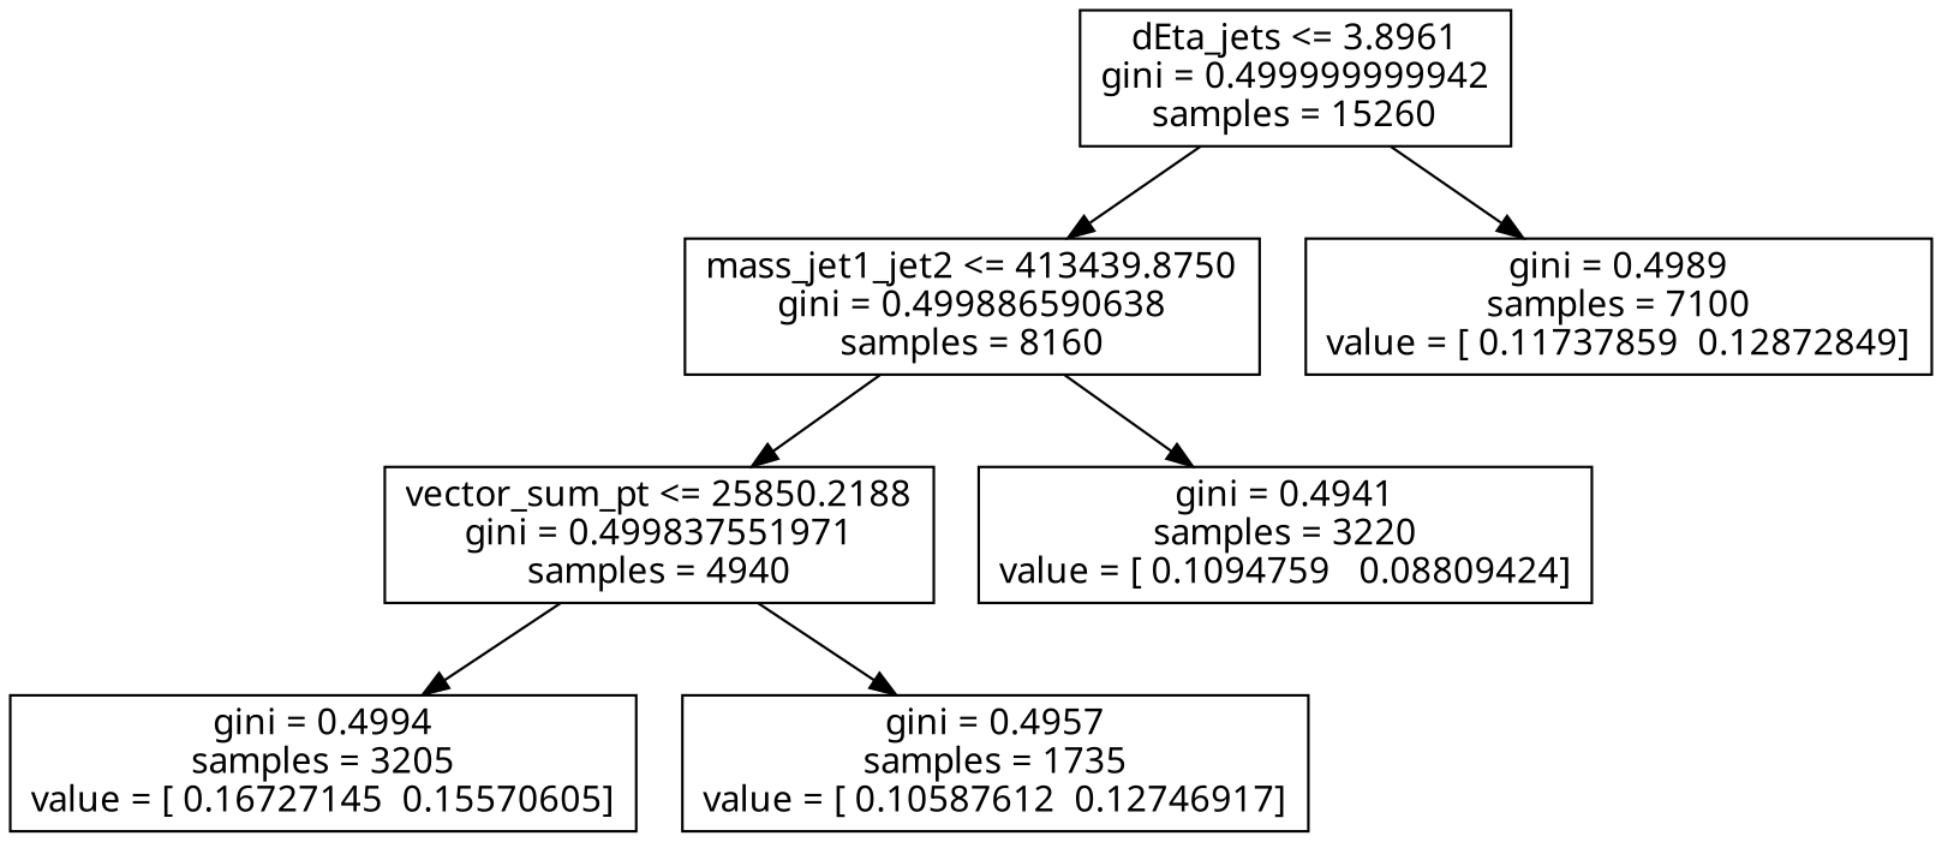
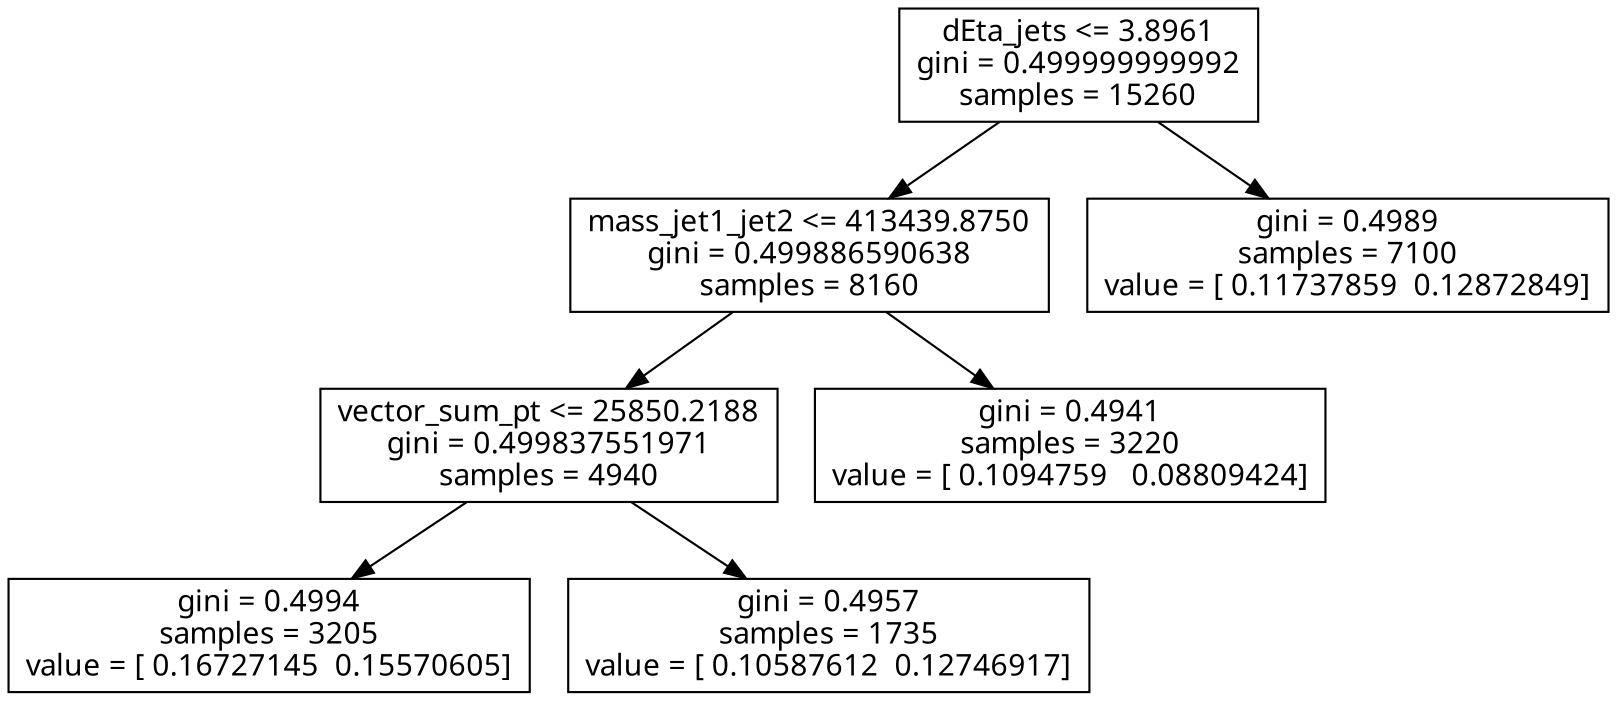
  digraph {
    fontname="Noto Sans"
    node [shape=box fontname="Noto Sans"]
    edge [fontname="Noto Sans"]
-   n1 [label="dEta_jets <= 3.8961\ngini = 0.499999999942\nsamples = 15260"]
+   n1 [label="dEta_jets <= 3.8961\ngini = 0.499999999992\nsamples = 15260"]
    n2 [label="mass_jet1_jet2 <= 413439.8750\ngini = 0.499886590638\nsamples = 8160"]
    n3 [label="gini = 0.4989\nsamples = 7100\nvalue = [ 0.11737859  0.12872849]"]
    n4 [label="vector_sum_pt <= 25850.2188\ngini = 0.499837551971\nsamples = 4940"]
    n5 [label="gini = 0.4941\nsamples = 3220\nvalue = [ 0.1094759   0.08809424]"]
    n6 [label="gini = 0.4994\nsamples = 3205\nvalue = [ 0.16727145  0.15570605]"]
    n7 [label="gini = 0.4957\nsamples = 1735\nvalue = [ 0.10587612  0.12746917]"]
    n1 -> n2
    n1 -> n3
    n2 -> n4
    n2 -> n5
    n4 -> n6
    n4 -> n7
  }
